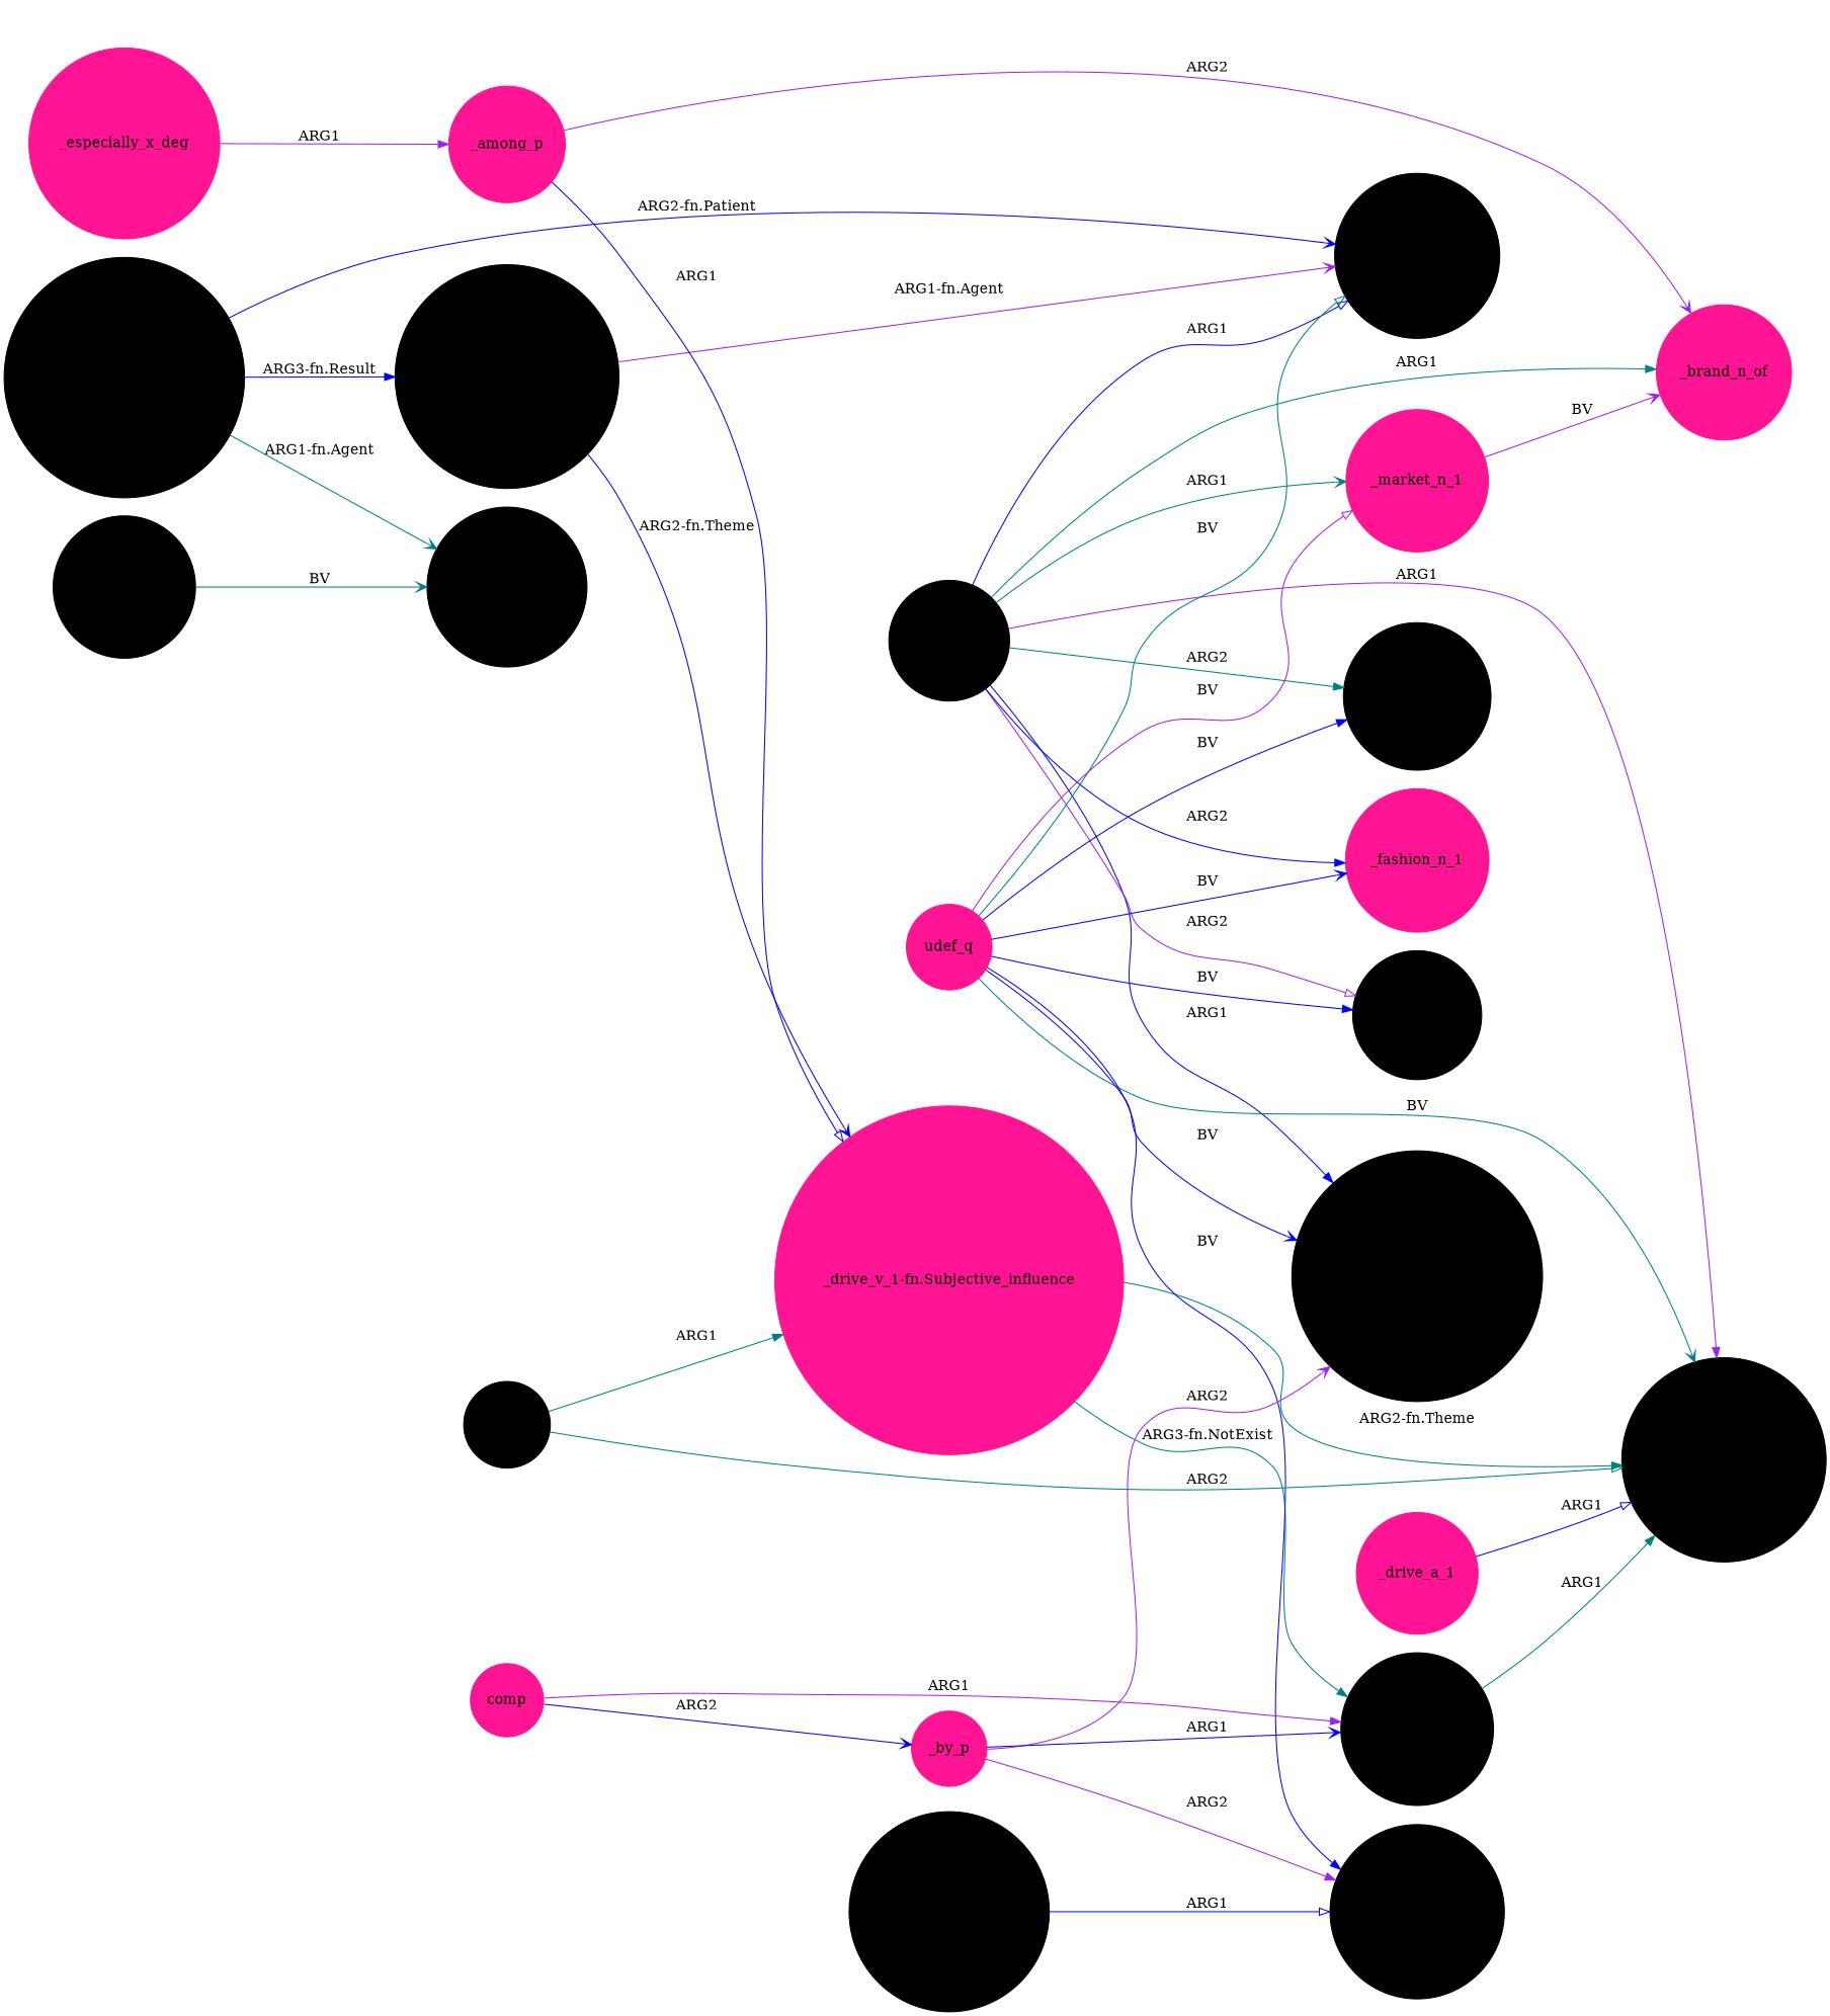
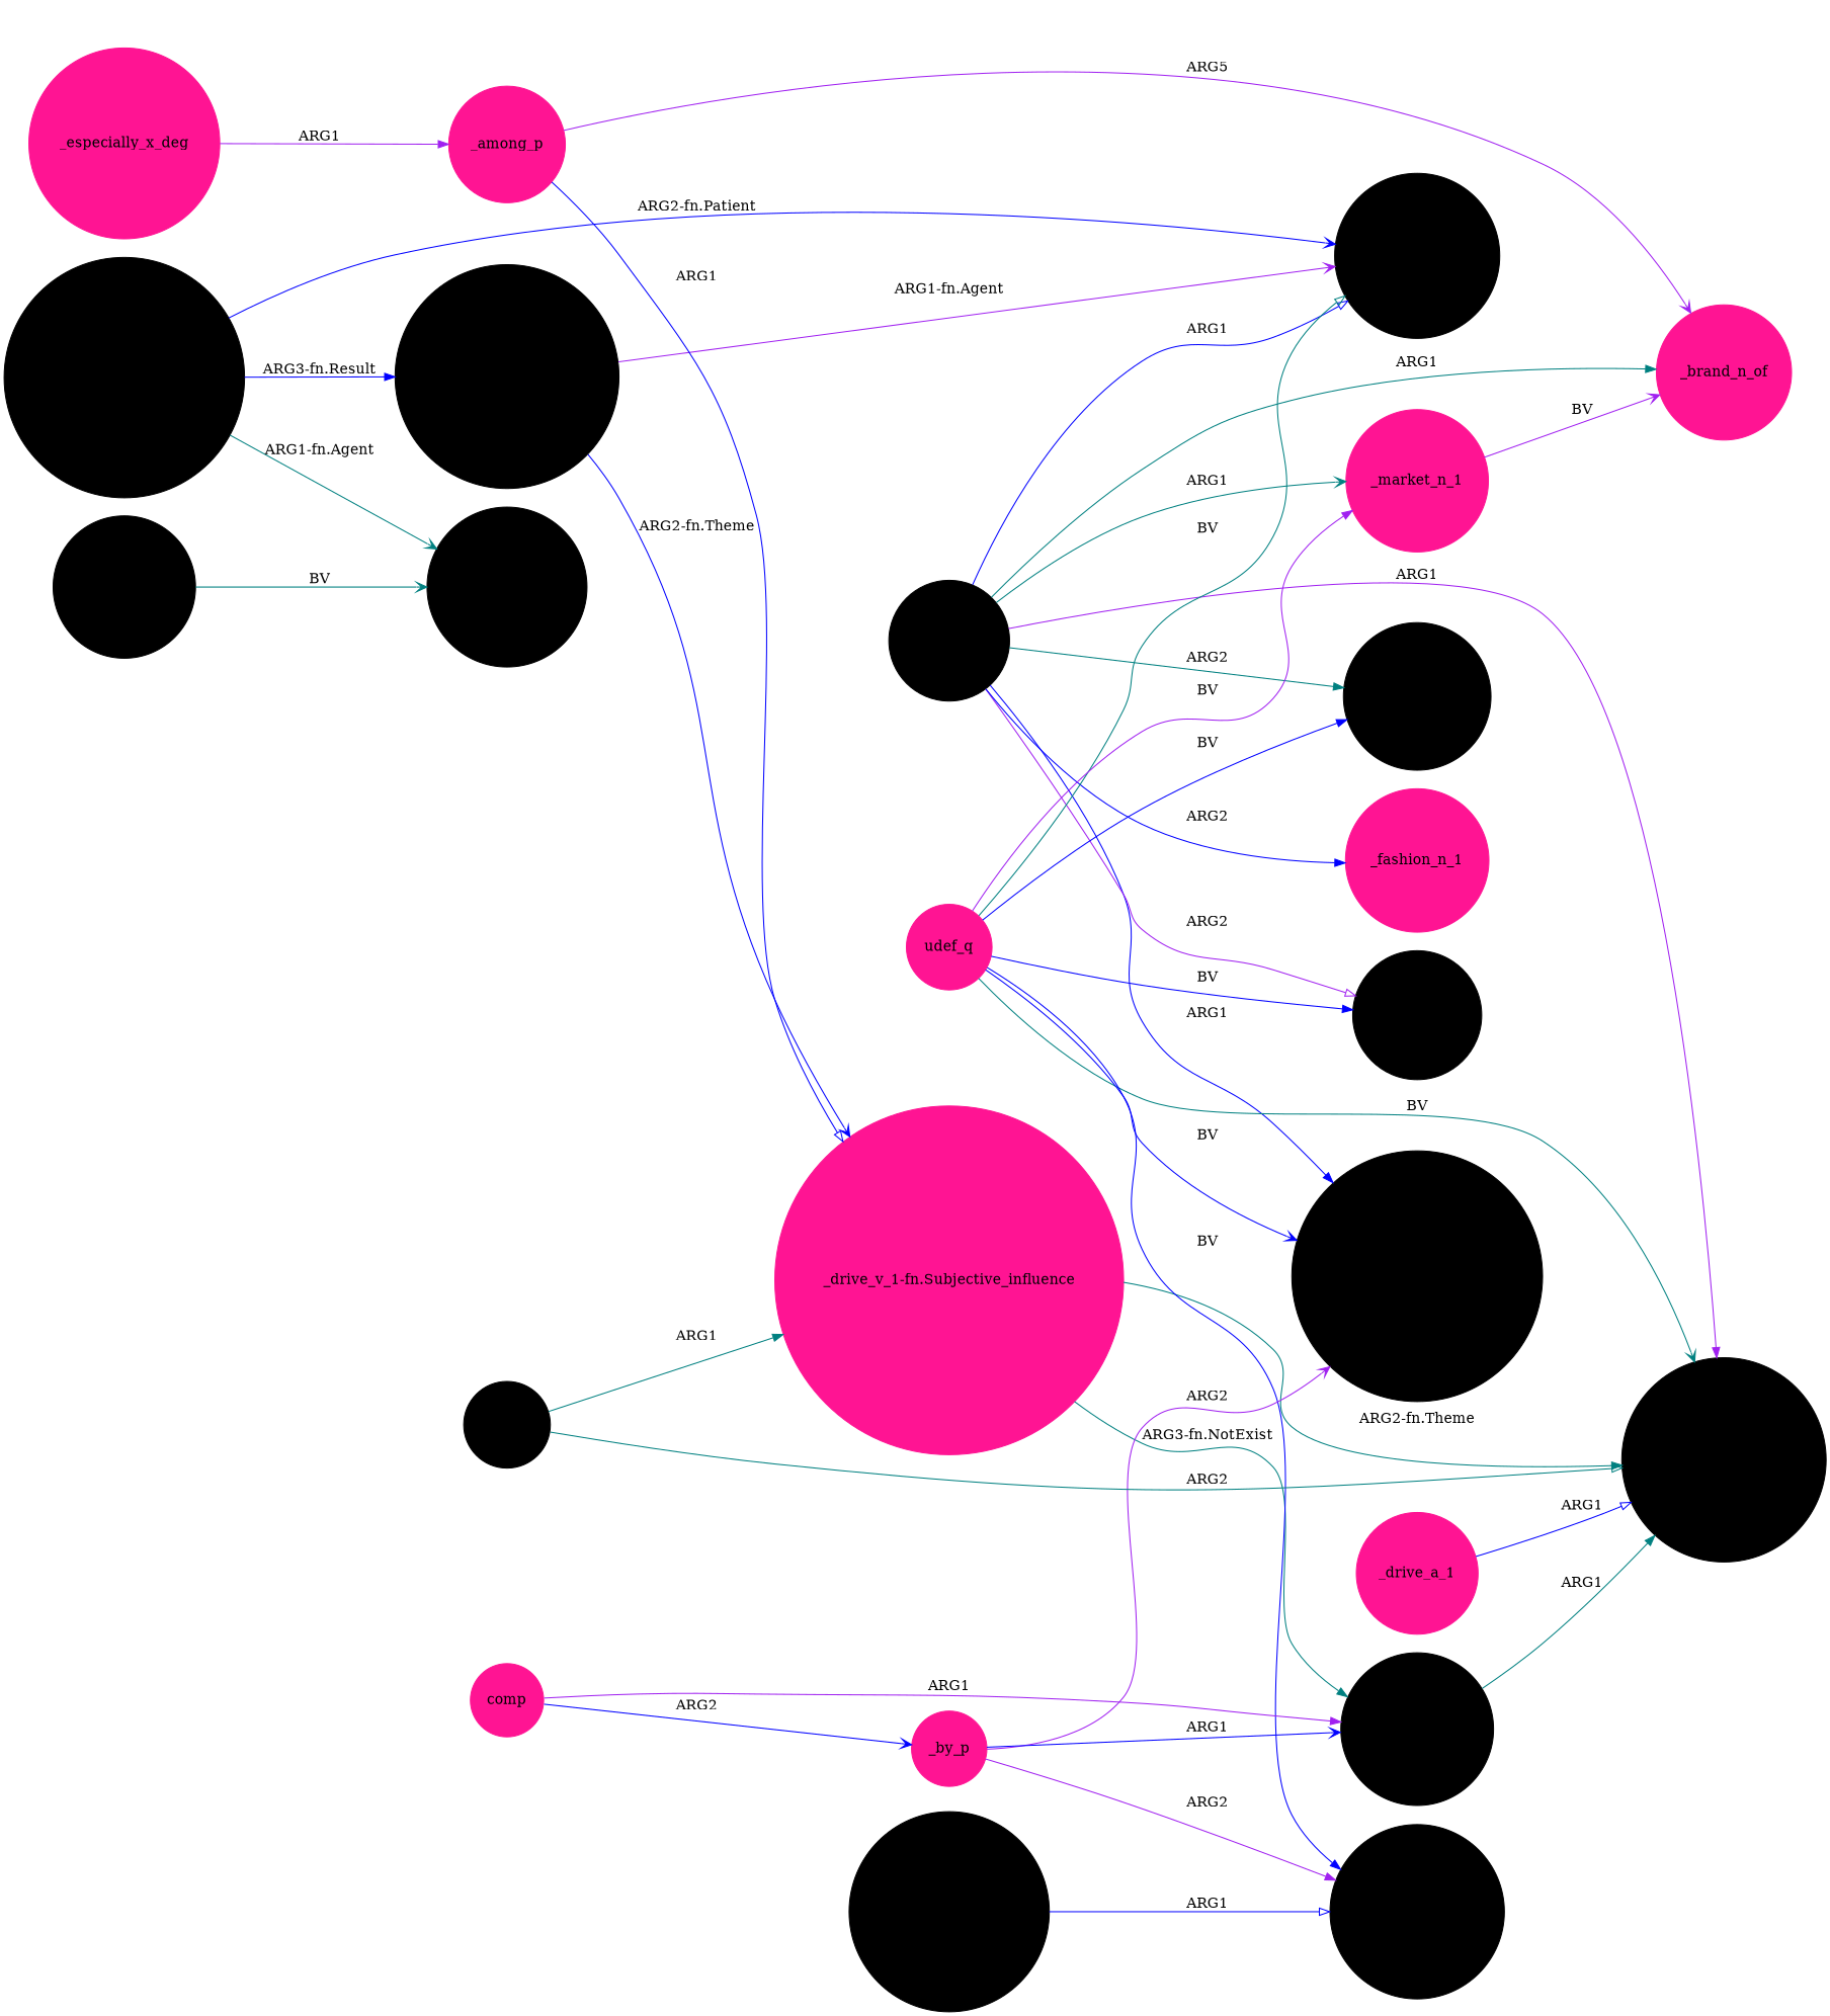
  digraph {
    rankdir=LR
    node [color=black shape=circle style=filled]
    edge [arrowhead=normal color=blue]
    n1 [color=deeppink label=_drive_a_1]
    _development_n_of
    "_lead_v_1-fn.Causation"
    generic_entity
    _executive_n_1
    "_speculate_v_1-fn.NF"
    "_drive_v_1-fn.Subjective_influence" [color=deeppink]
    compound
    "_whims/nns_u_unknown"
    _mass_n_of
    _brand_n_of [color=deeppink]
    _product_n_1
    _market_n_1 [color=deeppink]
    _fashion_n_1 [color=deeppink]
    udef_q [color=deeppink]
    _innovation_n_1
    _by_p [color=deeppink]
    "much-many_a"
    _that_q_dem
    parg_d
    _among_p [color=deeppink]
    _technological_a_1
    comp [color=deeppink]
    _especially_x_deg [color=deeppink]
    n1 -> _development_n_of [arrowhead=onormal label=ARG1]
    "_lead_v_1-fn.Causation" -> generic_entity [arrowhead=vee color=teal label="ARG1-fn.Agent"]
    "_lead_v_1-fn.Causation" -> _executive_n_1 [arrowhead=vee label="ARG2-fn.Patient"]
    "_lead_v_1-fn.Causation" -> "_speculate_v_1-fn.NF" [label="ARG3-fn.Result"]
    "_speculate_v_1-fn.NF" -> _executive_n_1 [arrowhead=vee color=purple label="ARG1-fn.Agent"]
    "_speculate_v_1-fn.NF" -> "_drive_v_1-fn.Subjective_influence" [arrowhead=vee label="ARG2-fn.Theme"]
    "_drive_v_1-fn.Subjective_influence" -> _development_n_of [color=teal label="ARG2-fn.Theme"]
    "_drive_v_1-fn.Subjective_influence" -> "much-many_a" [color=teal label="ARG3-fn.NotExist"]
    compound -> _development_n_of [color=purple label=ARG1]
    compound -> _executive_n_1 [arrowhead=onormal label=ARG1]
    compound -> "_whims/nns_u_unknown" [label=ARG1]
    compound -> _mass_n_of [arrowhead=onormal color=purple label=ARG2]
    compound -> _brand_n_of [color=teal label=ARG1]
    compound -> _product_n_1 [color=teal label=ARG2]
    compound -> _market_n_1 [arrowhead=vee color=teal label=ARG1]
    compound -> _fashion_n_1 [label=ARG2]
    _market_n_1 -> _brand_n_of [arrowhead=vee color=purple label=BV]
    udef_q -> _development_n_of [arrowhead=vee color=teal label=BV]
    udef_q -> _executive_n_1 [arrowhead=onormal color=teal label=BV]
    udef_q -> "_whims/nns_u_unknown" [arrowhead=vee label=BV]
    udef_q -> _mass_n_of [label=BV]
    udef_q -> _product_n_1 [label=BV]
-   udef_q -> _market_n_1 [arrowhead=onormal color=purple label=BV]
-   udef_q -> _fashion_n_1 [arrowhead=vee label=BV]
+   udef_q -> _market_n_1 [color=purple label=BV]
    udef_q -> _innovation_n_1 [label=BV]
    _by_p -> "_whims/nns_u_unknown" [arrowhead=vee color=purple label=ARG2]
    _by_p -> _innovation_n_1 [color=purple label=ARG2]
    _by_p -> "much-many_a" [arrowhead=vee label=ARG1]
    "much-many_a" -> _development_n_of [color=teal label=ARG1]
    _that_q_dem -> generic_entity [arrowhead=vee color=teal label=BV]
    parg_d -> _development_n_of [arrowhead=onormal color=teal label=ARG2]
    parg_d -> "_drive_v_1-fn.Subjective_influence" [color=teal label=ARG1]
    _among_p -> "_drive_v_1-fn.Subjective_influence" [arrowhead=onormal label=ARG1]
-   _among_p -> _brand_n_of [arrowhead=vee color=purple label=ARG2]
+   _among_p -> _brand_n_of [arrowhead=vee color=purple label=ARG5]
    _technological_a_1 -> _innovation_n_1 [arrowhead=onormal label=ARG1]
    comp -> _by_p [arrowhead=vee label=ARG2]
    comp -> "much-many_a" [color=purple label=ARG1]
    _especially_x_deg -> _among_p [color=purple label=ARG1]
  }
